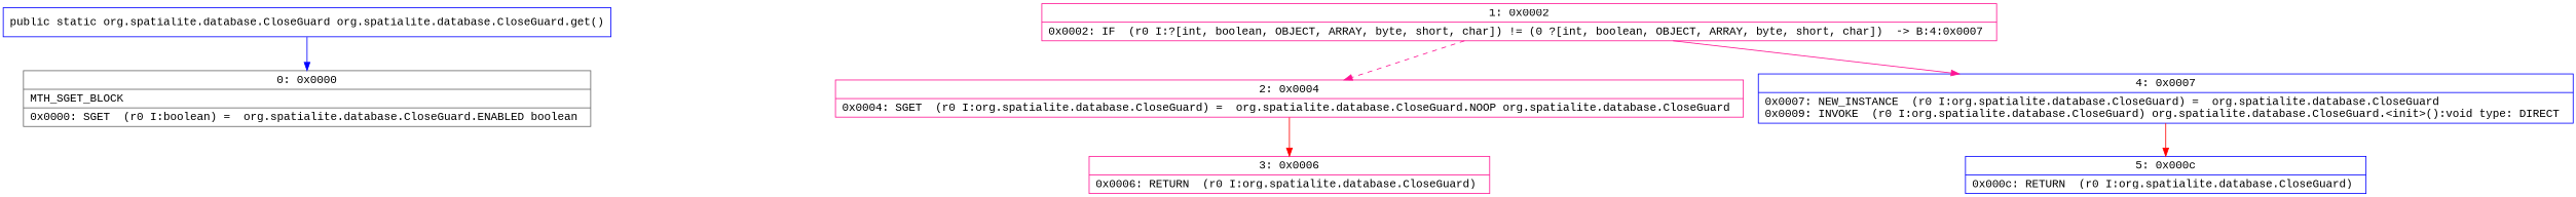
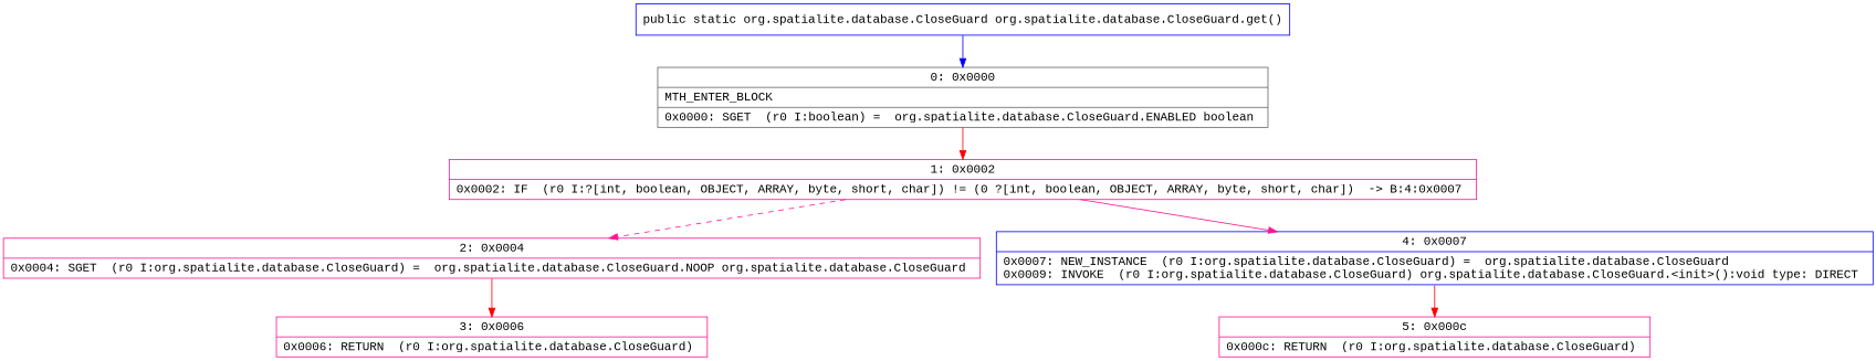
  digraph {
    fontname="Liberation Mono"
    node [color=deeppink fontname="Liberation Mono" shape=record]
    edge [color=red fontname="Liberation Mono"]
-   n1 [color=gray40 label="{0\:\ 0x0000|MTH_SGET_BLOCK\l|0x0000: SGET  (r0 I:boolean) =  org.spatialite.database.CloseGuard.ENABLED boolean \l}"]
+   n1 [color=gray40 label="{0\:\ 0x0000|MTH_ENTER_BLOCK\l|0x0000: SGET  (r0 I:boolean) =  org.spatialite.database.CloseGuard.ENABLED boolean \l}"]
    n2 [label="{1\:\ 0x0002|0x0002: IF  (r0 I:?[int, boolean, OBJECT, ARRAY, byte, short, char]) != (0 ?[int, boolean, OBJECT, ARRAY, byte, short, char])  \-\> B:4:0x0007 \l}"]
    n3 [label="{2\:\ 0x0004|0x0004: SGET  (r0 I:org.spatialite.database.CloseGuard) =  org.spatialite.database.CloseGuard.NOOP org.spatialite.database.CloseGuard \l}"]
    n4 [color=blue label="{4\:\ 0x0007|0x0007: NEW_INSTANCE  (r0 I:org.spatialite.database.CloseGuard) =  org.spatialite.database.CloseGuard \l0x0009: INVOKE  (r0 I:org.spatialite.database.CloseGuard) org.spatialite.database.CloseGuard.\<init\>():void type: DIRECT \l}"]
    n5 [label="{3\:\ 0x0006|0x0006: RETURN  (r0 I:org.spatialite.database.CloseGuard) \l}"]
-   n6 [color=blue label="{5\:\ 0x000c|0x000c: RETURN  (r0 I:org.spatialite.database.CloseGuard) \l}"]
+   n6 [label="{5\:\ 0x000c|0x000c: RETURN  (r0 I:org.spatialite.database.CloseGuard) \l}"]
    n7 [color=blue label="{public static org.spatialite.database.CloseGuard org.spatialite.database.CloseGuard.get() }"]
+   n1 -> n2
    n2 -> n3 [color=deeppink style=dashed]
    n2 -> n4 [color=deeppink]
    n3 -> n5
    n4 -> n6
    n7 -> n1 [color=blue]
  }
